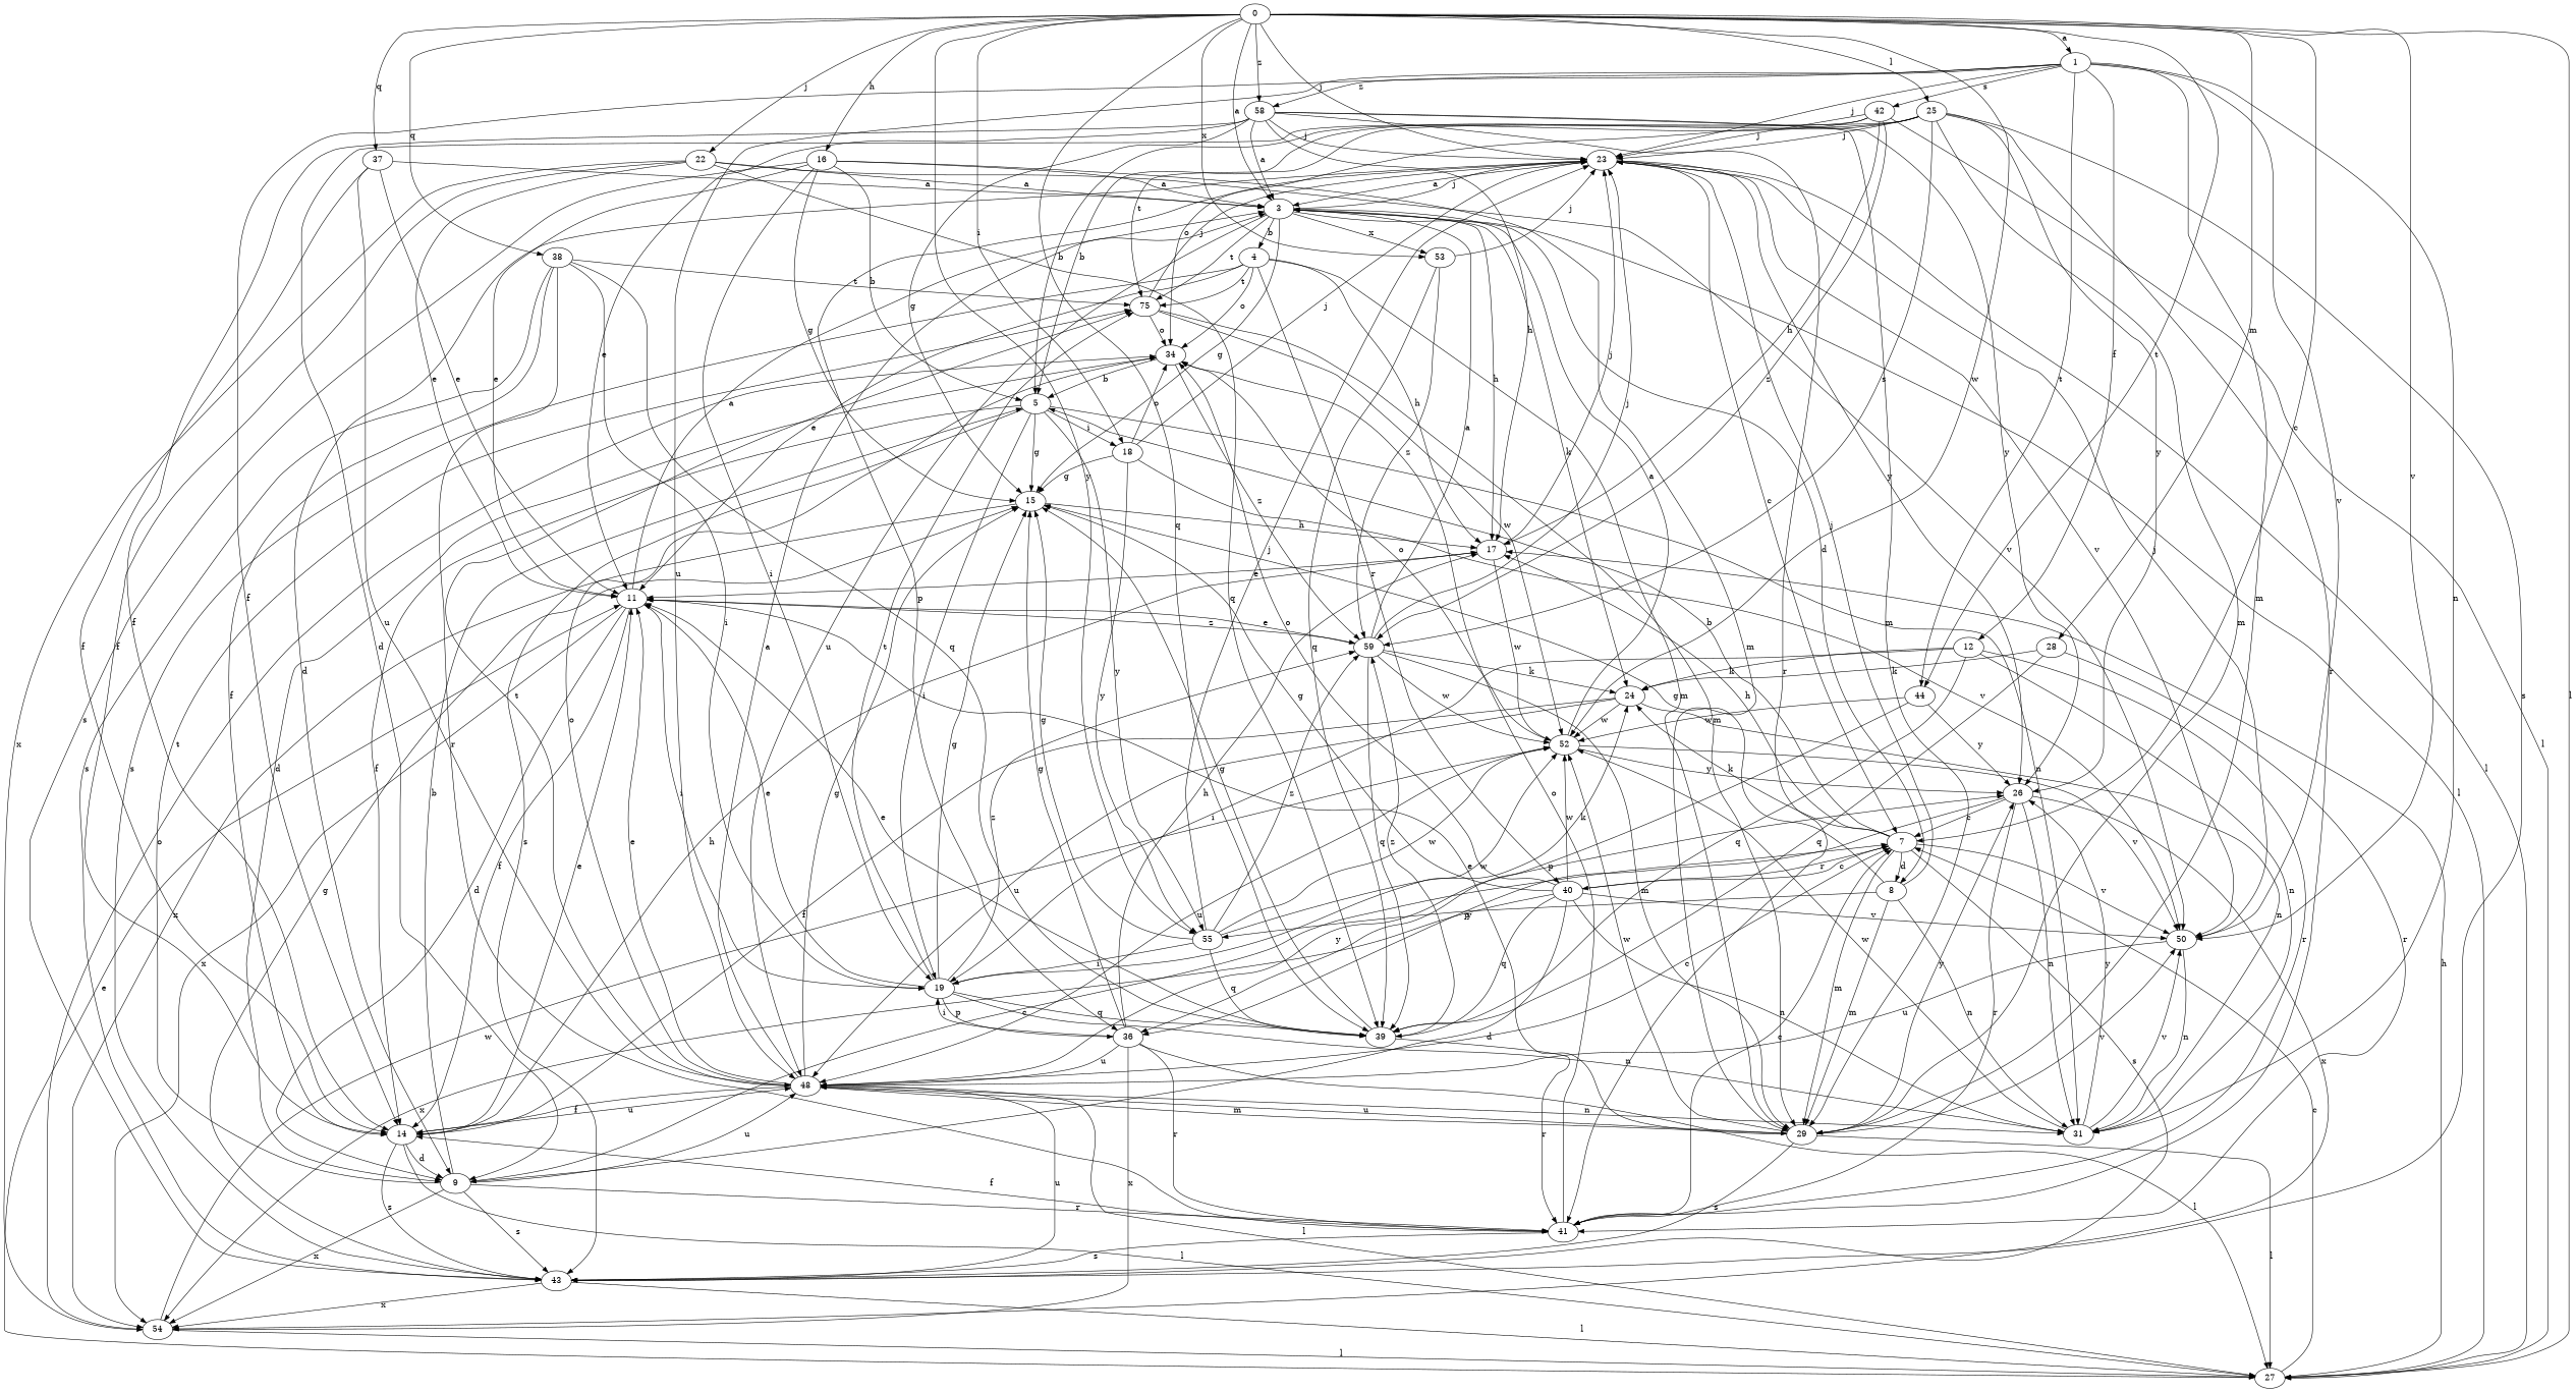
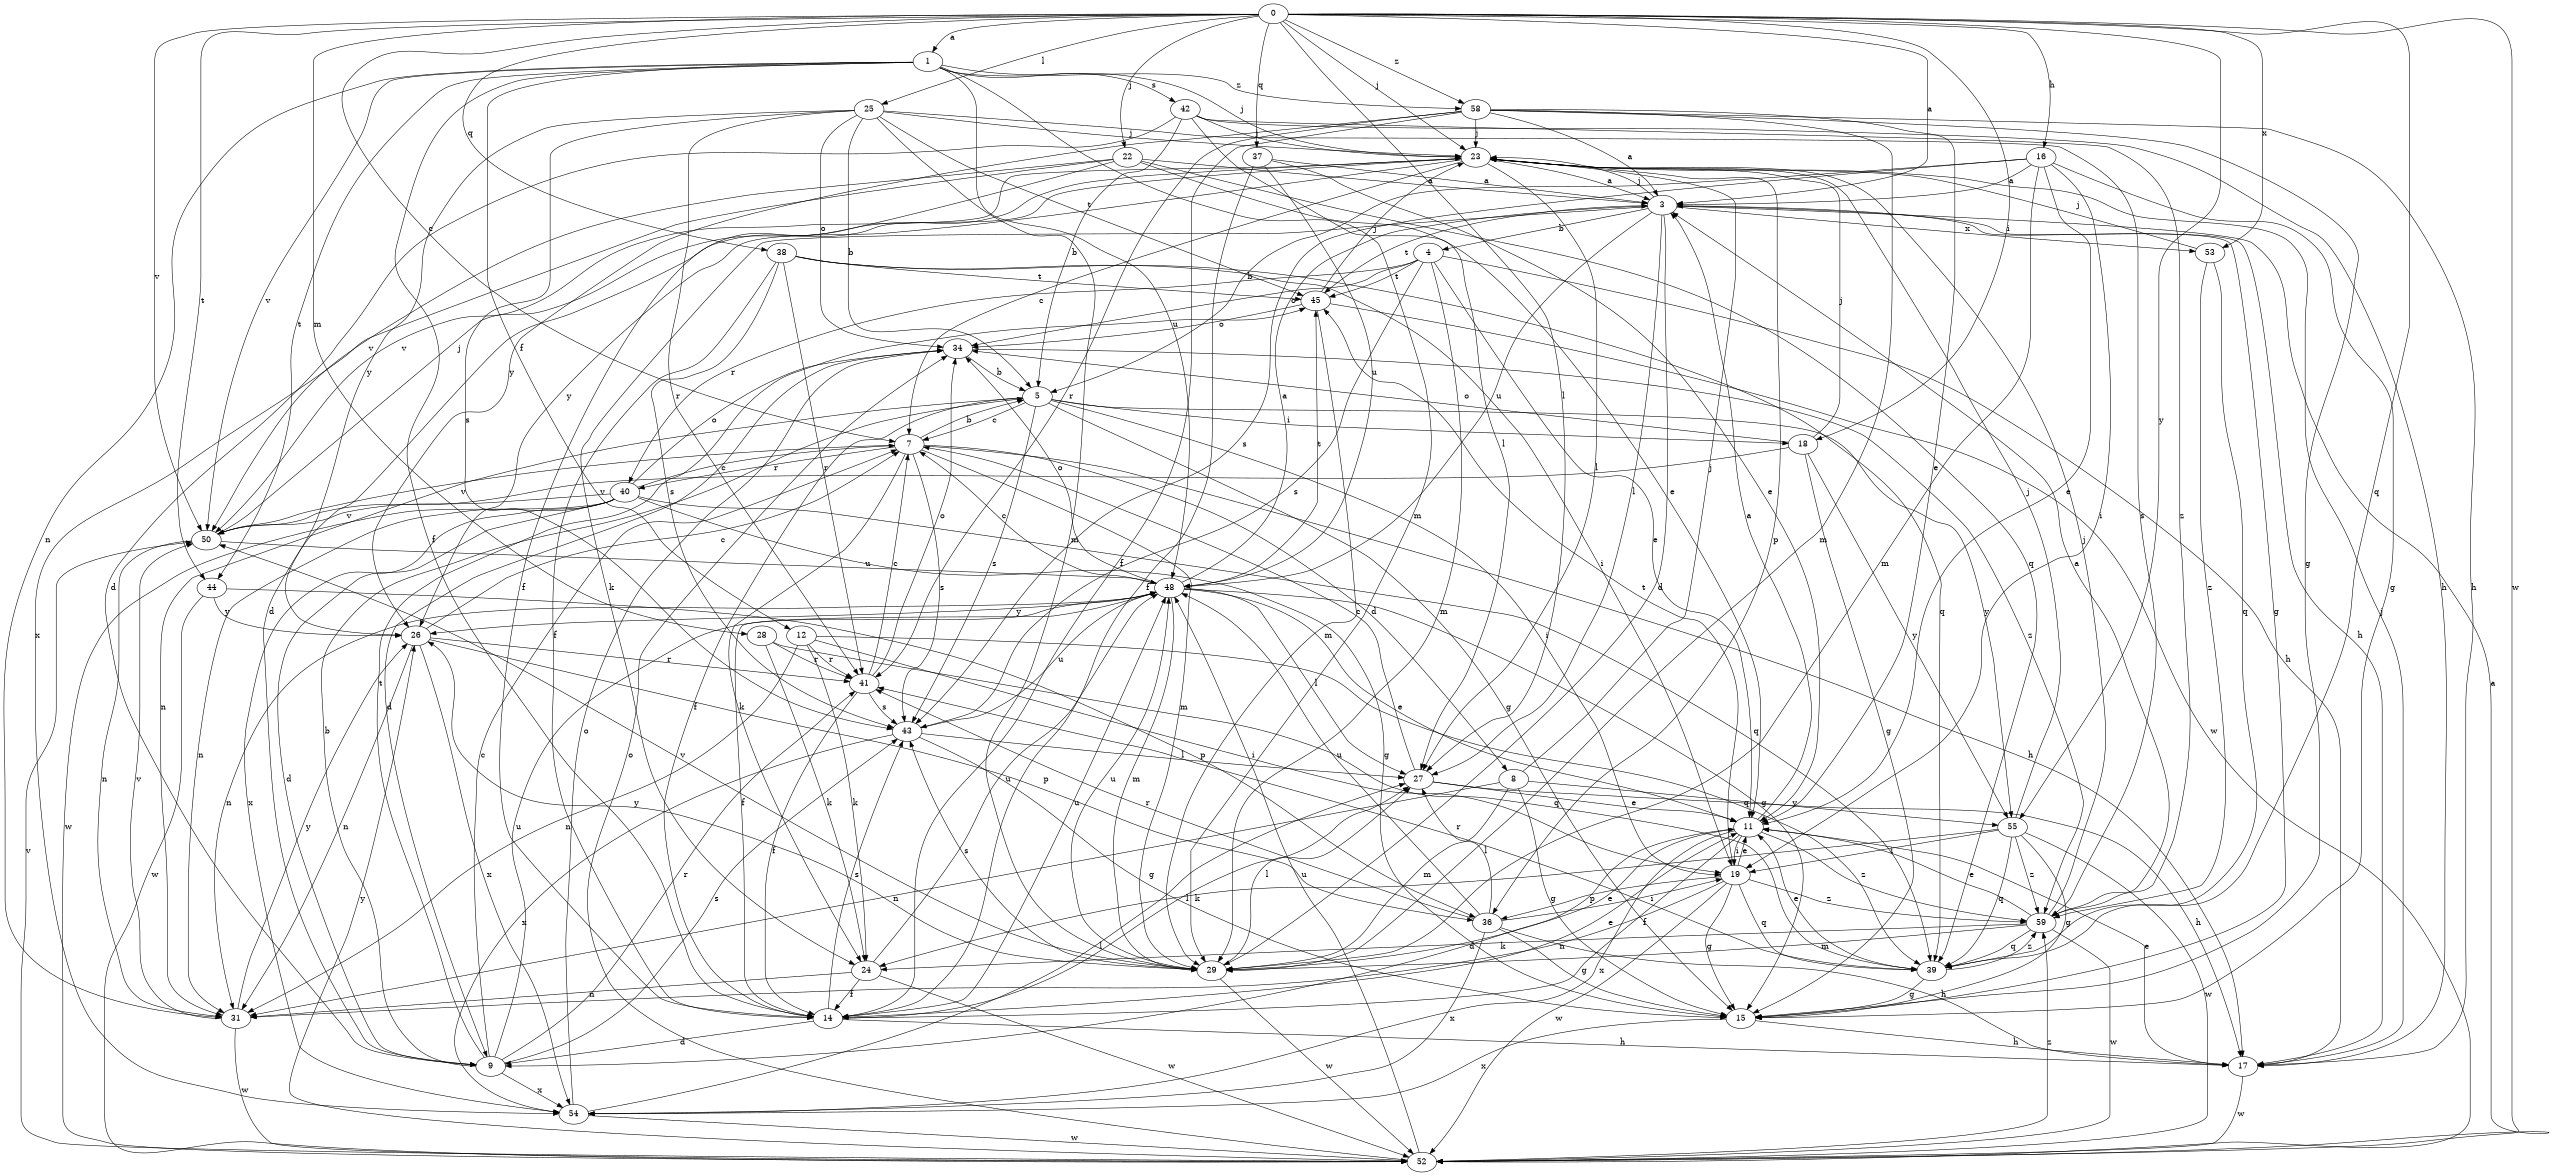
  strict digraph {
    0
    1
    3
    7
    16
    18
    22
    23
    25
    27
    28
    37
    38
    39
    44
    50
    52
    53
    55
    58
    12
    14
    29
    31
    42
    48
    4
    8
    15
    17
    24
-   45 [label=75]
+   45
    40
    43
    5
    11
    19
    34
    54
    9
    36
    n42 [label=26]
    41
    59
    0 -> 1 [label=a]
    0 -> 3 [label=a]
    0 -> 7 [label=c]
    0 -> 16 [label=h]
    0 -> 18 [label=i]
    0 -> 22 [label=j]
    0 -> 23 [label=j]
    0 -> 25 [label=l]
    0 -> 27 [label=l]
    0 -> 28 [label=m]
    0 -> 37 [label=q]
    0 -> 38 [label=q]
    0 -> 39 [label=q]
    0 -> 44 [label=t]
    0 -> 50 [label=v]
    0 -> 52 [label=w]
    0 -> 53 [label=x]
    0 -> 55 [label=y]
    0 -> 58 [label=z]
    1 -> 23 [label=j]
    1 -> 44 [label=t]
    1 -> 50 [label=v]
    1 -> 58 [label=z]
    1 -> 12 [label=f]
    1 -> 14 [label=f]
    1 -> 29 [label=m]
    1 -> 31 [label=n]
    1 -> 42 [label=s]
    1 -> 48 [label=u]
    3 -> 23 [label=j]
    3 -> 27 [label=l]
    3 -> 53 [label=x]
    3 -> 48 [label=u]
    3 -> 4 [label=b]
-   3 -> 8 [label=d]
+   3 -> 29 [label=d]
    3 -> 15 [label=g]
    3 -> 17 [label=h]
    3 -> 24 [label=k]
    3 -> 45 [label=t]
    7 -> 50 [label=v]
    7 -> 29 [label=m]
    7 -> 8 [label=d]
    7 -> 17 [label=h]
    7 -> 24 [label=k]
    7 -> 40 [label=r]
    7 -> 43 [label=s]
    7 -> 5 [label=b]
    16 -> 3 [label=a]
    16 -> 29 [label=m]
    16 -> 15 [label=g]
    16 -> 43 [label=s]
    16 -> 5 [label=b]
    16 -> 11 [label=e]
    16 -> 19 [label=i]
    18 -> 23 [label=j]
    18 -> 50 [label=v]
    18 -> 55 [label=y]
    18 -> 15 [label=g]
    18 -> 34 [label=o]
    22 -> 3 [label=a]
    22 -> 39 [label=q]
    22 -> 50 [label=v]
    22 -> 14 [label=f]
    22 -> 11 [label=e]
    22 -> 54 [label=x]
    23 -> 3 [label=a]
    23 -> 7 [label=c]
    23 -> 27 [label=l]
    23 -> 50 [label=v]
    23 -> 9 [label=d]
    23 -> 36 [label=p]
    23 -> n42 [label=y]
    25 -> 23 [label=j]
    25 -> 29 [label=m]
    25 -> 45 [label=t]
    25 -> 43 [label=s]
    25 -> 5 [label=b]
    25 -> 34 [label=o]
    25 -> n42 [label=y]
    25 -> 41 [label=r]
    25 -> 59 [label=s]
    27 -> 7 [label=c]
    27 -> 17 [label=h]
    27 -> 11 [label=e]
    28 -> 39 [label=q]
    28 -> 24 [label=k]
    28 -> 41 [label=r]
    37 -> 3 [label=a]
    37 -> 14 [label=f]
    37 -> 48 [label=u]
    37 -> 11 [label=e]
    38 -> 39 [label=q]
    38 -> 14 [label=f]
    38 -> 45 [label=t]
    38 -> 43 [label=s]
    38 -> 19 [label=i]
    38 -> 41 [label=r]
    39 -> 15 [label=g]
    39 -> 11 [label=e]
    39 -> 41 [label=r]
    39 -> 59 [label=z]
    44 -> 52 [label=w]
    44 -> 36 [label=p]
    44 -> n42 [label=y]
    50 -> 23 [label=j]
    50 -> 31 [label=n]
    50 -> 48 [label=u]
    52 -> 3 [label=a]
    52 -> 50 [label=v]
    52 -> 48 [label=u]
    52 -> 34 [label=o]
    52 -> n42 [label=y]
+   52 -> 59 [label=z]
    53 -> 23 [label=j]
    53 -> 39 [label=q]
    53 -> 59 [label=z]
    55 -> 23 [label=j]
    55 -> 39 [label=q]
    55 -> 52 [label=w]
    55 -> 15 [label=g]
    55 -> 24 [label=k]
    55 -> 19 [label=i]
    55 -> 59 [label=z]
    58 -> 3 [label=a]
    58 -> 23 [label=j]
    58 -> 14 [label=f]
    58 -> 29 [label=m]
    58 -> 15 [label=g]
    58 -> 17 [label=h]
    58 -> 11 [label=e]
    58 -> n42 [label=y]
    58 -> 41 [label=r]
    12 -> 39 [label=q]
    12 -> 31 [label=n]
    12 -> 24 [label=k]
    12 -> 19 [label=i]
    12 -> 41 [label=r]
    14 -> 27 [label=l]
    14 -> 48 [label=u]
    14 -> 17 [label=h]
    14 -> 43 [label=s]
    14 -> 11 [label=e]
    14 -> 9 [label=d]
    29 -> 27 [label=l]
    29 -> 50 [label=v]
    29 -> 52 [label=w]
    29 -> 48 [label=u]
    29 -> 43 [label=s]
    29 -> 11 [label=e]
    29 -> n42 [label=y]
    31 -> 50 [label=v]
    31 -> 52 [label=w]
    31 -> n42 [label=y]
    42 -> 23 [label=j]
    42 -> 27 [label=l]
    42 -> 17 [label=h]
    42 -> 5 [label=b]
    42 -> 9 [label=d]
    42 -> 59 [label=z]
    48 -> 3 [label=a]
    48 -> 7 [label=c]
    48 -> 27 [label=l]
    48 -> 14 [label=f]
    48 -> 29 [label=m]
    48 -> 31 [label=n]
    48 -> 15 [label=g]
    48 -> 45 [label=t]
    48 -> 11 [label=e]
    48 -> 34 [label=o]
    48 -> n42 [label=y]
    4 -> 29 [label=m]
    4 -> 17 [label=h]
    4 -> 45 [label=t]
    4 -> 40 [label=r]
    4 -> 43 [label=s]
    4 -> 11 [label=e]
    4 -> 34 [label=o]
    8 -> 23 [label=j]
    8 -> 55 [label=y]
    8 -> 29 [label=m]
    8 -> 31 [label=n]
    8 -> 15 [label=g]
    15 -> 17 [label=h]
    15 -> 54 [label=x]
    17 -> 23 [label=j]
    17 -> 52 [label=w]
    17 -> 11 [label=e]
    24 -> 52 [label=w]
    24 -> 14 [label=f]
    24 -> 31 [label=n]
    24 -> 48 [label=u]
    45 -> 23 [label=j]
    45 -> 52 [label=w]
    45 -> 29 [label=m]
    45 -> 34 [label=o]
    40 -> 7 [label=c]
    40 -> 39 [label=q]
    40 -> 50 [label=v]
    40 -> 52 [label=w]
    40 -> 31 [label=n]
    40 -> 15 [label=g]
    40 -> 34 [label=o]
    40 -> 54 [label=x]
    40 -> 9 [label=d]
    43 -> 27 [label=l]
    43 -> 48 [label=u]
    43 -> 15 [label=g]
    43 -> 54 [label=x]
+   5 -> 7 [label=c]
    5 -> 18 [label=i]
    5 -> 55 [label=y]
    5 -> 14 [label=f]
    5 -> 31 [label=n]
    5 -> 15 [label=g]
    5 -> 43 [label=s]
    5 -> 19 [label=i]
    11 -> 3 [label=a]
    11 -> 14 [label=f]
    11 -> 19 [label=i]
    11 -> 54 [label=x]
    11 -> 9 [label=d]
    11 -> 59 [label=z]
    19 -> 39 [label=q]
    19 -> 52 [label=w]
    19 -> 31 [label=n]
    19 -> 15 [label=g]
    19 -> 45 [label=t]
    19 -> 11 [label=e]
    19 -> 36 [label=p]
    19 -> 59 [label=z]
    34 -> 5 [label=b]
    34 -> 9 [label=d]
    34 -> 59 [label=z]
    54 -> 27 [label=l]
    54 -> 52 [label=w]
    54 -> 34 [label=o]
    9 -> 7 [label=c]
    9 -> 48 [label=u]
    9 -> 45 [label=t]
    9 -> 43 [label=s]
    9 -> 5 [label=b]
    9 -> 54 [label=x]
    9 -> 41 [label=r]
    36 -> 27 [label=l]
    36 -> 48 [label=u]
    36 -> 15 [label=g]
    36 -> 17 [label=h]
    36 -> 19 [label=i]
    36 -> 54 [label=x]
    36 -> 41 [label=r]
    n42 -> 7 [label=c]
    n42 -> 31 [label=n]
    n42 -> 54 [label=x]
    n42 -> 36 [label=p]
    n42 -> 41 [label=r]
    41 -> 7 [label=c]
    41 -> 14 [label=f]
    41 -> 43 [label=s]
    41 -> 34 [label=o]
    59 -> 3 [label=a]
    59 -> 23 [label=j]
    59 -> 39 [label=q]
    59 -> 52 [label=w]
    59 -> 29 [label=m]
    59 -> 24 [label=k]
    59 -> 11 [label=e]
  }
